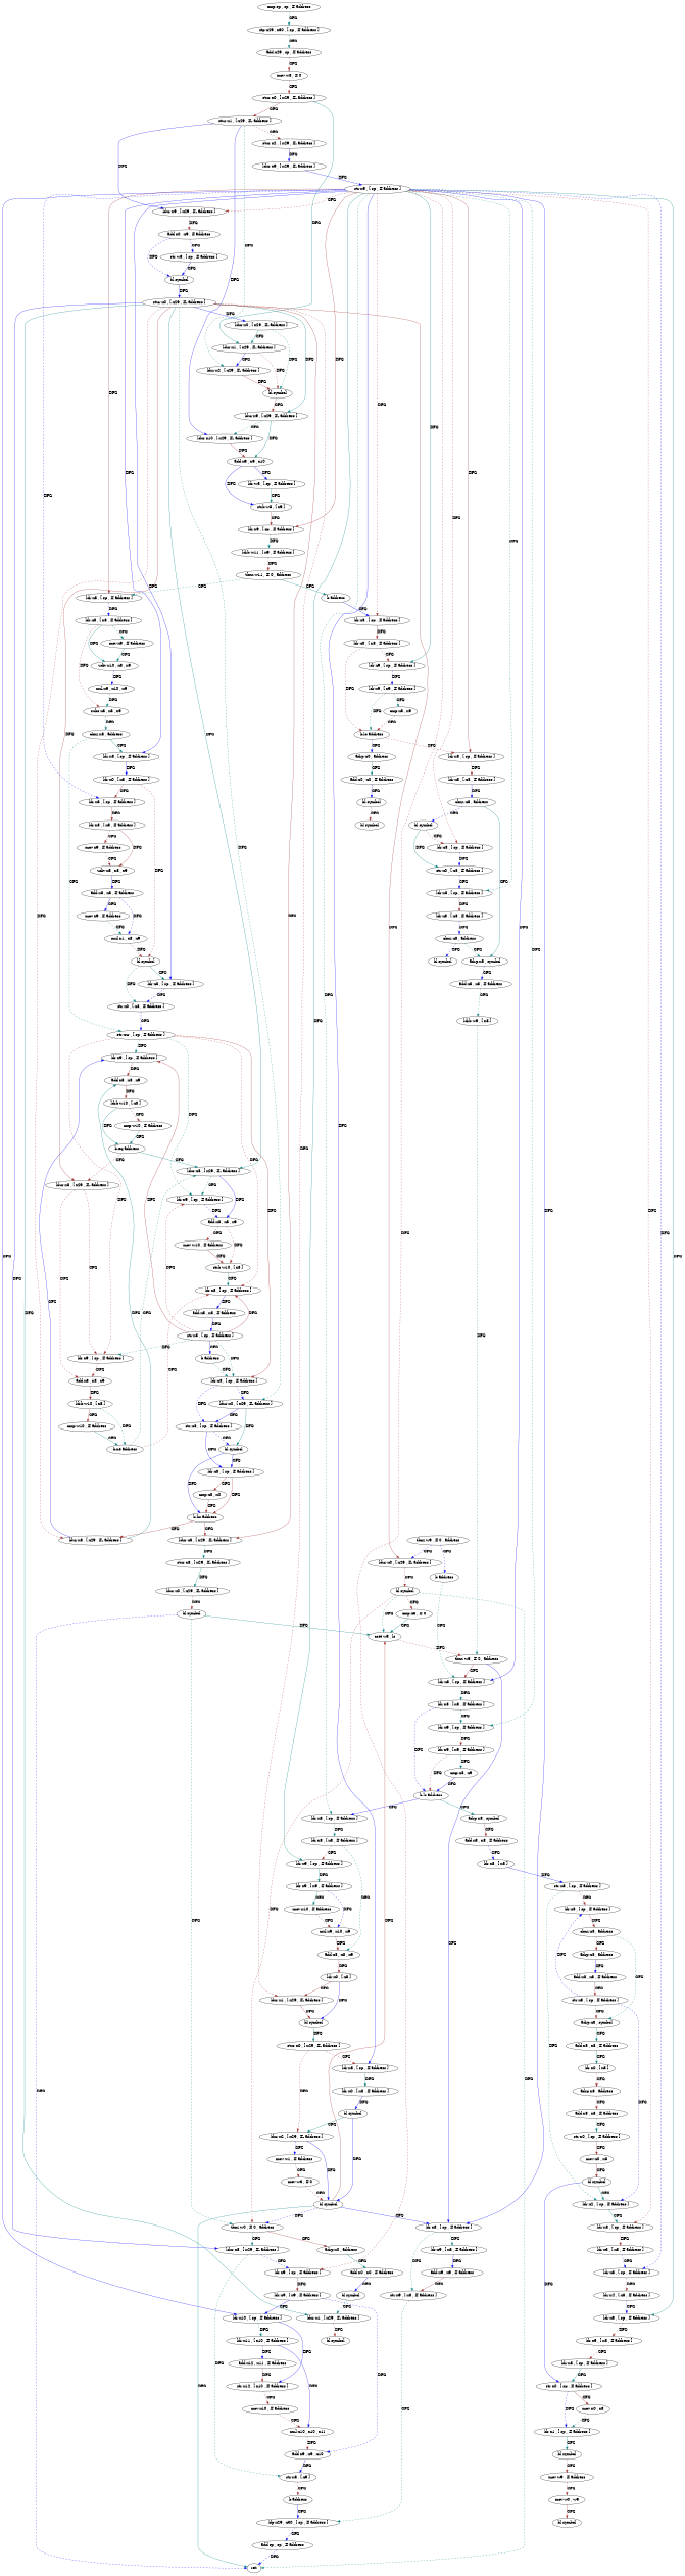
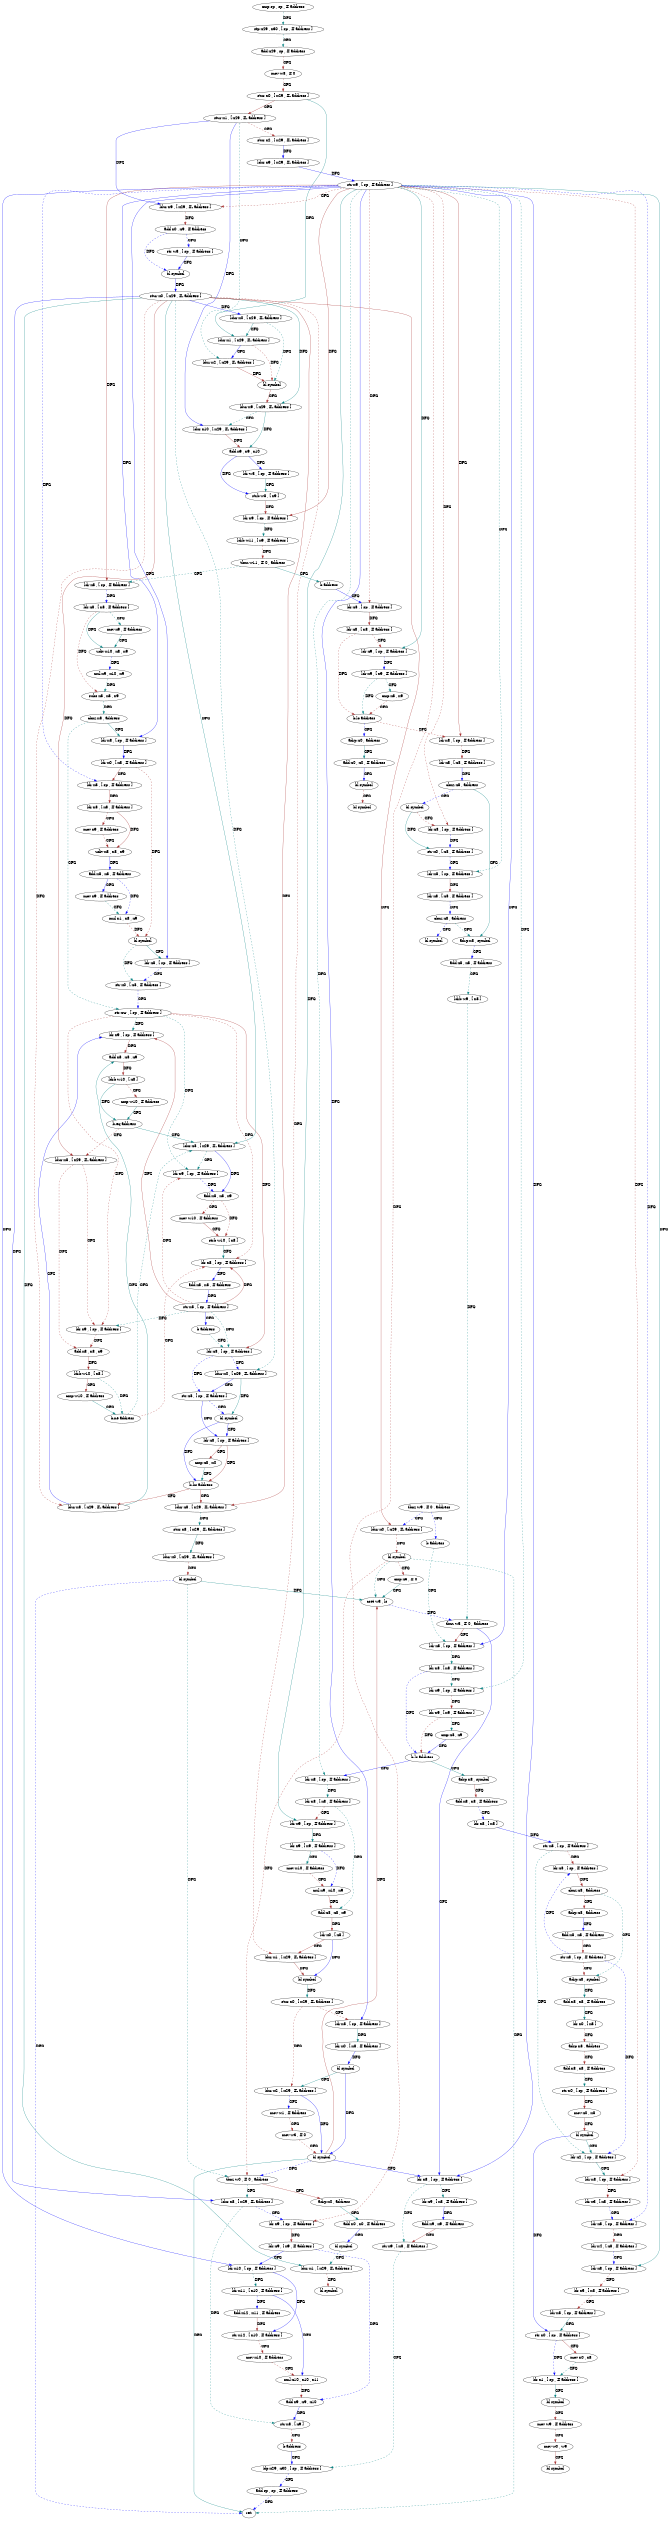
  digraph {
    edge [color=brown style=dashed]
    n1 [label="cmp sp , sp , # address"]
    n2 [label="stp x29 , x30 , [ sp , # address ]"]
    n3 [label="add x29 , sp , # address"]
    n4 [label="mov w8 , # 0"]
    n5 [label="stur x0 , [ x29 , #- address ]"]
    n6 [label="stur x1 , [ x29 , #- address ]"]
    n7 [label="ldur x1 , [ x29 , #- address ]"]
    n8 [label="stur x2 , [ x29 , #- address ]"]
    n9 [label="ldur x9 , [ x29 , #- address ]"]
    n10 [label="ldur x2 , [ x29 , #- address ]"]
    n11 [label="ldur x10 , [ x29 , #- address ]"]
    n12 [label="bl symbol"]
    n13 [label="ldur x9 , [ x29 , #- address ]"]
    n14 [label="add x0 , x9 , # address"]
    n15 [label="add x9 , x9 , x10"]
    n16 [label="str x9 , [ sp , # address ]"]
    n17 [label="ldr x9 , [ sp , # address ]"]
    n18 [label="ldr x8 , [ sp , # address ]"]
    n19 [label="ldr x8 , [ sp , # address ]"]
    n20 [label="ldr x8 , [ sp , # address ]"]
    n21 [label="ldr x8 , [ sp , # address ]"]
    n22 [label="ldr x8 , [ sp , # address ]"]
    n23 [label="ldr x9 , [ sp , # address ]"]
    n24 [label="ldr x8 , [ sp , # address ]"]
    n25 [label="ldr x9 , [ sp , # address ]"]
    n26 [label="ldr x10 , [ sp , # address ]"]
    n27 [label="ldr x8 , [ sp , # address ]"]
    n28 [label="ldr x8 , [ sp , # address ]"]
    n29 [label="ldr x8 , [ sp , # address ]"]
    n30 [label="ldr x8 , [ sp , # address ]"]
    n31 [label="ldr x9 , [ sp , # address ]"]
    n32 [label="ldr x8 , [ sp , # address ]"]
    n33 [label="ldr x9 , [ sp , # address ]"]
    n34 [label="ldr x8 , [ sp , # address ]"]
    n35 [label="ldr x8 , [ sp , # address ]"]
    n36 [label="ldr x8 , [ sp , # address ]"]
    n37 [label="ldr x8 , [ sp , # address ]"]
    n38 [label="ldrb w11 , [ x9 , # address ]"]
    n39 [label="ldr x8 , [ x8 , # address ]"]
    n40 [label="ldr x0 , [ x8 , # address ]"]
    n41 [label="ldr x8 , [ x8 , # address ]"]
    n42 [label="ldr x8 , [ x8 , # address ]"]
    n43 [label="str x0 , [ x8 , # address ]"]
    n44 [label="ldr x9 , [ x9 , # address ]"]
    n45 [label="ldr x8 , [ x8 , # address ]"]
    n46 [label="ldr x9 , [ x9 , # address ]"]
    n47 [label="ldr x11 , [ x10 , # address ]"]
    n48 [label="str x12 , [ x10 , # address ]"]
    n49 [label="str x0 , [ x8 , # address ]"]
    n50 [label="ldr x8 , [ x8 , # address ]"]
    n51 [label="ldr x9 , [ x8 , # address ]"]
    n52 [label="str x9 , [ x8 , # address ]"]
    n53 [label="ldr x8 , [ x8 , # address ]"]
    n54 [label="ldr x9 , [ x9 , # address ]"]
    n55 [label="ldr x8 , [ x8 , # address ]"]
    n56 [label="ldr x9 , [ x9 , # address ]"]
    n57 [label="ldr x0 , [ x8 , # address ]"]
    n58 [label="ldr x3 , [ x8 , # address ]"]
    n59 [label="ldr x4 , [ x8 , # address ]"]
    n60 [label="ldr x5 , [ x8 , # address ]"]
    n61 [label="str w8 , [ sp , # address ]"]
    n62 [label="bl symbol"]
    n63 [label="stur x0 , [ x29 , #- address ]"]
    n64 [label="ldur x0 , [ x29 , #- address ]"]
    n65 [label="ldur x9 , [ x29 , #- address ]"]
    n66 [label="ldur x8 , [ x29 , #- address ]"]
    n67 [label="ldur x8 , [ x29 , #- address ]"]
    n68 [label="ldur x8 , [ x29 , #- address ]"]
    n69 [label="ldur x8 , [ x29 , #- address ]"]
    n70 [label="ldur x8 , [ x29 , #- address ]"]
    n71 [label="ldur x1 , [ x29 , #- address ]"]
    n72 [label="ldur x0 , [ x29 , #- address ]"]
    n73 [label="ldur x0 , [ x29 , #- address ]"]
    n74 [label="ldur x1 , [ x29 , #- address ]"]
    n75 [label="stur x8 , [ x29 , #- address ]"]
    n76 [label="str x8 , [ x9 ]"]
    n77 [label="ldr x9 , [ sp , # address ]"]
    n78 [label="add x8 , x8 , x9"]
    n79 [label="ldr x9 , [ sp , # address ]"]
    n80 [label="add x8 , x8 , x9"]
    n81 [label="ldr x9 , [ sp , # address ]"]
    n82 [label="add x8 , x8 , x9"]
    n83 [label="bl symbol"]
    n84 [label="bl symbol"]
    n85 [label="str x8 , [ sp , # address ]"]
    n86 [label="bl symbol"]
    n87 [label="bl symbol"]
    n88 [label="ldr w8 , [ sp , # address ]"]
    n89 [label="strb w8 , [ x9 ]"]
    n90 [label="tbnz w11 , # 0 , address"]
    n91 [label="b address"]
    n92 [label="mov x9 , # address"]
    n93 [label="udiv x10 , x8 , x9"]
    n94 [label="subs x8 , x8 , x9"]
    n95 [label="mul x9 , x10 , x9"]
    n96 [label="cbnz x8 , address"]
    n97 [label="str xzr , [ sp , # address ]"]
    n98 [label="ldr x8 , [ sp , # address ]"]
    n99 [label="ldr x8 , [ sp , # address ]"]
    n100 [label="add x8 , x8 , # address"]
    n101 [label="bl symbol"]
    n102 [label="b.lo address"]
    n103 [label="ldr x8 , [ sp , # address ]"]
    n104 [label="mov x9 , # address"]
    n105 [label="udiv x8 , x8 , x9"]
    n106 [label="add x8 , x8 , # address"]
    n107 [label="mov x9 , # address"]
    n108 [label="mul x1 , x8 , x9"]
    n109 [label="adrp x0 , address"]
    n110 [label="cmp x8 , x9"]
    n111 [label="add x0 , x0 , # address"]
    n112 [label="cbnz x8 , address"]
    n113 [label="bl symbol"]
    n114 [label="ldur x0 , [ x29 , #- address ]"]
    n115 [label="bl symbol"]
    n116 [label="tbnz w0 , # 0 , address"]
    n117 [label=ret]
    n118 [label="cset w8 , ls"]
    n119 [label="adrp x0 , address"]
    n120 [label="tbnz w8 , # 0 , address"]
    n121 [label="add x0 , x0 , # address"]
    n122 [label="b address"]
    n123 [label="bl symbol"]
    n124 [label="ldrb w10 , [ x8 ]"]
    n125 [label="cmp w10 , # address"]
    n126 [label="b.eq address"]
    n127 [label="mov w10 , # address"]
    n128 [label="strb w10 , [ x8 ]"]
    n129 [label="ldrb w10 , [ x8 ]"]
    n130 [label="adrp x8 , symbol"]
    n131 [label="bl symbol"]
    n132 [label="add x8 , x8 , # address"]
    n133 [label="ldrb w9 , [ x8 ]"]
    n134 [label="bl symbol"]
    n135 [label="add x9 , x9 , x10"]
    n136 [label="add x12 , x11 , # address"]
    n137 [label="mul x10 , x10 , x11"]
    n138 [label="mov x10 , # address"]
    n139 [label="ldp x29 , x30 , [ sp , # address ]"]
    n140 [label="add sp , sp , # address"]
    n141 [label="str x8 , [ sp , # address ]"]
    n142 [label="cmp w10 , # address"]
    n143 [label="b.ne address"]
    n144 [label="tbnz w9 , # 0 , address"]
    n145 [label="b address"]
    n146 [label="cmp x5 , # 0"]
    n147 [label="cbnz x8 , address"]
    n148 [label="bl symbol"]
    n149 [label="b.hs address"]
    n150 [label="cmp x8 , x0"]
    n151 [label="b address"]
    n152 [label="add x9 , x9 , # address"]
    n153 [label="b.ls address"]
    n154 [label="adrp x8 , symbol"]
    n155 [label="cmp x8 , x9"]
    n156 [label="add x8 , x8 , # address"]
    n157 [label="add x8 , x8 , x9"]
    n158 [label="ldr x8 , [ x8 ]"]
    n159 [label="ldr x0 , [ x8 ]"]
    n160 [label="mov x10 , # address"]
    n161 [label="mul x9 , x10 , x9"]
    n162 [label="stur x0 , [ x29 , #- address ]"]
    n163 [label="ldur x2 , [ x29 , #- address ]"]
    n164 [label="bl symbol"]
    n165 [label="mov w1 , # address"]
    n166 [label="bl symbol"]
    n167 [label="mov w3 , # 0"]
    n168 [label="str x8 , [ sp , # address ]"]
    n169 [label="ldr x8 , [ sp , # address ]"]
    n170 [label="ldr x2 , [ sp , # address ]"]
    n171 [label="cbnz x8 , address"]
    n172 [label="adrp x8 , symbol"]
    n173 [label="adrp x8 , address"]
    n174 [label="add x8 , x8 , # address"]
    n175 [label="add x8 , x8 , # address"]
    n176 [label="ldr x0 , [ x8 ]"]
    n177 [label="str x8 , [ sp , # address ]"]
    n178 [label="adrp x8 , address"]
    n179 [label="add x8 , x8 , # address"]
    n180 [label="str x0 , [ sp , # address ]"]
    n181 [label="mov x0 , x8"]
    n182 [label="bl symbol"]
    n183 [label="str x0 , [ sp , # address ]"]
    n184 [label="mov x0 , x8"]
    n185 [label="ldr x1 , [ sp , # address ]"]
    n186 [label="ldr x8 , [ sp , # address ]"]
    n187 [label="bl symbol"]
    n188 [label="mov w9 , # address"]
    n189 [label="mov w0 , w9"]
    n190 [label="bl symbol"]
-   n1 -> n2 [color=teal label=CFG]
+   n1 -> n2 [color=teal label=DFG]
    n2 -> n3 [color=teal label=CFG]
    n3 -> n4 [label=CFG]
    n4 -> n5 [label=CFG]
    n5 -> n6 [label=CFG style=solid]
    n5 -> n7 [color=teal label=DFG style=solid]
    n6 -> n8 [label=CFG]
    n6 -> n9 [color=blue label=DFG style=solid]
    n6 -> n10 [color=teal label=DFG]
    n6 -> n11 [color=blue label=DFG style=solid]
    n7 -> n10 [color=blue label=CFG style=solid]
    n7 -> n12 [label=DFG]
    n8 -> n13 [color=blue label=DFG style=solid]
    n9 -> n14 [label=DFG]
    n10 -> n12 [label=DFG style=solid]
    n11 -> n15 [label=DFG style=solid]
    n12 -> n65 [label=CFG style=solid]
    n13 -> n16 [color=blue label=DFG style=solid]
    n14 -> n61 [color=blue label=CFG]
    n14 -> n62 [color=blue label=DFG]
    n15 -> n88 [color=blue label=CFG style=solid]
    n15 -> n89 [color=blue label=DFG style=solid]
    n16 -> n9 [label=CFG]
    n16 -> n17 [label=DFG style=solid]
    n16 -> n18 [label=DFG style=solid]
    n16 -> n19 [color=blue label=DFG style=solid]
    n16 -> n20 [label=DFG]
    n16 -> n21 [color=blue label=DFG]
    n16 -> n22 [color=blue label=DFG style=solid]
    n16 -> n23 [color=teal label=DFG style=solid]
    n16 -> n24 [label=DFG style=solid]
    n16 -> n25 [label=DFG]
    n16 -> n26 [color=blue label=DFG style=solid]
    n16 -> n27 [label=DFG]
    n16 -> n28 [color=teal label=DFG]
    n16 -> n29 [color=blue label=DFG style=solid]
    n16 -> n30 [color=blue label=DFG style=solid]
    n16 -> n31 [color=teal label=DFG]
    n16 -> n32 [color=teal label=DFG]
    n16 -> n33 [color=teal label=DFG style=solid]
    n16 -> n34 [color=blue label=DFG style=solid]
    n16 -> n35 [label=DFG]
    n16 -> n36 [color=blue label=DFG]
    n16 -> n37 [color=teal label=DFG style=solid]
    n17 -> n38 [color=teal label=DFG]
    n18 -> n39 [color=blue label=DFG]
    n19 -> n40 [color=blue label=DFG style=solid]
    n20 -> n41 [label=DFG style=solid]
    n21 -> n42 [label=DFG style=solid]
    n22 -> n43 [color=blue label=DFG]
    n23 -> n44 [color=blue label=DFG]
    n24 -> n45 [label=DFG]
    n25 -> n46 [label=DFG style=solid]
    n26 -> n47 [color=teal label=DFG]
    n26 -> n48 [color=blue label=DFG style=solid]
    n27 -> n49 [color=blue label=DFG]
    n28 -> n50 [label=DFG style=solid]
    n29 -> n51 [color=teal label=DFG]
    n29 -> n52 [color=teal label=DFG]
    n30 -> n53 [color=teal label=DFG]
    n31 -> n54 [label=DFG]
    n32 -> n55 [color=teal label=DFG]
    n33 -> n56 [color=teal label=DFG style=solid]
    n34 -> n57 [color=teal label=DFG style=solid]
    n35 -> n58 [label=DFG]
    n36 -> n59 [label=DFG]
    n37 -> n60 [label=DFG]
    n38 -> n90 [label=DFG]
    n39 -> n92 [color=teal label=CFG]
    n39 -> n93 [color=teal label=DFG style=solid]
    n39 -> n94 [label=DFG]
    n40 -> n21 [label=CFG style=solid]
    n40 -> n101 [label=DFG]
    n41 -> n23 [label=CFG]
    n41 -> n102 [label=DFG]
    n42 -> n104 [label=CFG]
    n42 -> n105 [label=DFG style=solid]
    n43 -> n97 [color=blue label=CFG]
    n44 -> n102 [color=teal label=DFG]
    n44 -> n110 [color=teal label=CFG]
    n45 -> n112 [color=blue label=DFG style=solid]
    n46 -> n26 [color=blue label=CFG style=solid]
    n46 -> n135 [color=blue label=DFG]
    n47 -> n136 [color=blue label=DFG]
    n47 -> n137 [color=blue label=DFG style=solid]
    n48 -> n138 [label=CFG]
    n49 -> n28 [color=blue label=CFG]
    n50 -> n147 [color=blue label=DFG]
    n51 -> n152 [color=blue label=DFG style=solid]
    n52 -> n139 [color=teal label=CFG]
    n53 -> n31 [color=teal label=CFG]
    n53 -> n153 [color=blue label=DFG]
    n54 -> n153 [label=DFG]
    n54 -> n155 [color=teal label=CFG]
    n55 -> n33 [label=CFG]
    n55 -> n157 [color=teal label=DFG]
    n56 -> n160 [color=teal label=CFG style=solid]
    n56 -> n161 [color=blue label=DFG]
    n57 -> n166 [color=blue label=DFG style=solid]
    n58 -> n36 [color=blue label=CFG]
    n59 -> n37 [color=blue label=CFG]
    n60 -> n186 [label=CFG]
    n61 -> n62 [color=blue label=CFG style=solid]
    n62 -> n63 [color=blue label=DFG style=solid]
    n63 -> n64 [color=blue label=DFG style=solid]
    n63 -> n65 [color=teal label=DFG style=solid]
    n63 -> n66 [label=DFG style=solid]
    n63 -> n67 [color=blue label=DFG style=solid]
    n63 -> n68 [label=DFG]
    n63 -> n69 [color=teal label=DFG style=solid]
    n63 -> n70 [label=DFG style=solid]
    n63 -> n71 [color=teal label=DFG style=solid]
    n63 -> n72 [label=DFG style=solid]
    n63 -> n73 [color=teal label=DFG]
    n63 -> n74 [label=DFG]
    n64 -> n7 [color=teal label=CFG style=solid]
    n64 -> n12 [color=teal label=DFG]
    n65 -> n11 [color=teal label=CFG]
    n65 -> n15 [color=teal label=DFG style=solid]
    n66 -> n75 [color=teal label=DFG]
    n67 -> n25 [color=blue label=CFG]
    n67 -> n76 [color=teal label=DFG]
    n68 -> n77 [color=blue label=CFG style=solid]
    n68 -> n78 [color=teal label=DFG style=solid]
    n69 -> n79 [color=teal label=CFG]
    n69 -> n80 [color=blue label=DFG style=solid]
    n70 -> n81 [label=CFG]
    n70 -> n82 [label=DFG]
    n71 -> n83 [label=CFG]
    n72 -> n84 [label=DFG]
    n73 -> n85 [color=blue label=CFG style=solid]
    n73 -> n86 [color=teal label=DFG style=solid]
    n74 -> n87 [label=DFG style=solid]
    n75 -> n114 [color=teal label=DFG style=solid]
    n76 -> n122 [label=CFG]
    n77 -> n78 [label=DFG style=solid]
    n78 -> n124 [label=DFG style=solid]
    n79 -> n80 [color=blue label=DFG]
    n80 -> n127 [label=CFG]
    n80 -> n128 [label=DFG]
    n81 -> n82 [label=DFG]
    n82 -> n129 [label=DFG style=solid]
    n84 -> n116 [label=DFG]
    n84 -> n117 [color=teal label=DFG]
    n84 -> n118 [color=teal label=DFG]
    n84 -> n146 [label=CFG]
    n85 -> n86 [color=blue label=CFG]
    n85 -> n103 [color=blue label=DFG style=solid]
    n86 -> n103 [color=blue label=CFG style=solid]
    n86 -> n149 [color=blue label=DFG style=solid]
    n87 -> n162 [color=teal label=DFG style=solid]
    n88 -> n89 [color=teal label=CFG style=solid]
    n89 -> n17 [label=CFG style=solid]
    n90 -> n18 [color=teal label=CFG]
    n90 -> n91 [color=teal label=CFG style=solid]
    n91 -> n20 [color=blue label=CFG style=solid]
    n92 -> n93 [color=teal label=CFG style=solid]
    n93 -> n95 [color=blue label=DFG]
    n94 -> n96 [color=teal label=DFG]
    n95 -> n94 [color=teal label=DFG]
    n96 -> n19 [color=teal label=CFG style=solid]
    n96 -> n97 [color=teal label=CFG]
    n97 -> n77 [color=teal label=DFG]
    n97 -> n79 [color=teal label=DFG]
    n97 -> n81 [label=DFG]
    n97 -> n98 [label=DFG style=solid]
    n97 -> n99 [label=DFG]
    n98 -> n73 [color=blue label=CFG]
    n98 -> n85 [color=blue label=DFG]
    n99 -> n100 [color=blue label=DFG style=solid]
    n100 -> n141 [color=blue label=DFG style=solid]
    n101 -> n22 [color=teal label=CFG style=solid]
    n101 -> n43 [color=teal label=DFG]
    n102 -> n24 [label=CFG]
    n102 -> n109 [color=blue label=CFG]
    n103 -> n149 [label=DFG style=solid]
    n103 -> n150 [label=CFG style=solid]
    n104 -> n105 [label=CFG]
    n105 -> n106 [color=blue label=DFG style=solid]
    n106 -> n107 [color=blue label=CFG style=solid]
    n106 -> n108 [color=blue label=DFG]
    n107 -> n108 [color=teal label=CFG]
    n108 -> n101 [label=DFG]
    n109 -> n111 [color=teal label=CFG style=solid]
    n110 -> n102 [label=CFG]
    n111 -> n113 [color=blue label=CFG style=solid]
    n112 -> n130 [color=teal label=CFG style=solid]
    n112 -> n131 [color=blue label=CFG]
    n113 -> n134 [label=CFG]
    n114 -> n115 [label=DFG]
    n115 -> n116 [color=teal label=DFG]
    n115 -> n117 [color=blue label=DFG]
    n115 -> n118 [color=teal label=DFG style=solid]
    n116 -> n67 [color=teal label=CFG]
    n116 -> n119 [label=CFG style=solid]
-   n118 -> n120 [label=DFG]
+   n118 -> n120 [color=blue label=DFG]
    n119 -> n121 [color=teal label=CFG style=solid]
    n120 -> n29 [color=blue label=CFG style=solid]
    n120 -> n30 [label=CFG style=solid]
    n121 -> n123 [color=blue label=CFG style=solid]
    n122 -> n139 [color=blue label=CFG style=solid]
    n123 -> n71 [color=teal label=CFG]
    n124 -> n125 [label=CFG]
    n124 -> n126 [color=teal label=DFG style=solid]
    n125 -> n126 [color=teal label=CFG style=solid]
    n126 -> n69 [color=teal label=CFG style=solid]
    n126 -> n70 [label=CFG]
    n127 -> n128 [label=CFG style=solid]
    n128 -> n99 [color=teal label=CFG style=solid]
    n129 -> n142 [label=CFG style=solid]
    n129 -> n143 [color=teal label=DFG]
    n130 -> n132 [color=blue label=CFG]
    n131 -> n27 [label=CFG]
    n131 -> n49 [color=teal label=DFG style=solid]
    n132 -> n133 [color=teal label=CFG]
    n133 -> n120 [color=teal label=DFG]
    n135 -> n76 [color=blue label=DFG style=solid]
    n136 -> n48 [label=DFG style=solid]
    n137 -> n135 [label=DFG]
    n138 -> n137 [label=CFG]
    n139 -> n140 [color=blue label=CFG]
    n140 -> n117 [color=blue label=DFG]
    n141 -> n77 [label=DFG style=solid]
    n141 -> n79 [label=DFG]
    n141 -> n81 [color=teal label=DFG]
    n141 -> n98 [color=teal label=DFG]
    n141 -> n99 [label=DFG style=solid]
    n141 -> n151 [color=blue label=CFG style=solid]
    n142 -> n143 [color=teal label=CFG style=solid]
    n143 -> n69 [color=teal label=CFG]
    n143 -> n99 [label=CFG]
    n144 -> n72 [color=blue label=CFG]
    n144 -> n145 [color=blue label=CFG]
    n145 -> n30 [color=teal label=CFG]
    n146 -> n118 [color=teal label=CFG style=solid]
    n147 -> n130 [color=teal label=CFG]
    n147 -> n148 [color=blue label=CFG]
    n149 -> n66 [label=CFG style=solid]
    n149 -> n68 [label=CFG style=solid]
-   n150 -> n149 [label=CFG style=solid]
+   n150 -> n149 [color=teal label=CFG style=solid]
    n151 -> n98 [color=teal label=CFG]
    n152 -> n52 [label=DFG style=solid]
    n153 -> n32 [color=blue label=CFG style=solid]
    n153 -> n154 [color=teal label=CFG style=solid]
    n154 -> n156 [label=CFG style=solid]
    n155 -> n153 [color=blue label=CFG style=solid]
    n156 -> n158 [color=blue label=CFG]
    n157 -> n159 [label=DFG style=solid]
    n158 -> n168 [color=blue label=DFG style=solid]
    n159 -> n74 [label=CFG style=solid]
    n159 -> n87 [color=blue label=DFG style=solid]
    n160 -> n161 [label=CFG]
    n161 -> n157 [label=DFG style=solid]
    n162 -> n34 [label=CFG]
    n162 -> n163 [label=DFG]
    n163 -> n164 [color=blue label=DFG style=solid]
    n163 -> n165 [color=blue label=CFG]
    n164 -> n29 [color=blue label=CFG style=solid]
    n164 -> n116 [color=blue label=DFG]
    n164 -> n117 [color=teal label=DFG style=solid]
    n164 -> n118 [label=DFG style=solid]
    n165 -> n167 [label=CFG]
    n166 -> n163 [color=teal label=CFG style=solid]
    n166 -> n164 [color=blue label=DFG style=solid]
    n167 -> n164 [label=CFG]
    n168 -> n169 [label=DFG]
    n168 -> n170 [color=teal label=DFG]
    n169 -> n171 [label=DFG style=solid]
    n170 -> n35 [color=teal label=CFG style=solid]
    n171 -> n172 [color=teal label=CFG]
    n171 -> n173 [label=CFG]
    n172 -> n174 [color=teal label=CFG style=solid]
    n173 -> n175 [color=blue label=CFG style=solid]
    n174 -> n176 [color=teal label=CFG style=solid]
    n175 -> n177 [label=CFG style=solid]
    n176 -> n178 [label=CFG]
    n177 -> n169 [color=blue label=DFG]
    n177 -> n170 [color=blue label=DFG]
    n177 -> n172 [label=CFG]
    n178 -> n179 [label=CFG]
    n179 -> n180 [color=teal label=CFG]
    n180 -> n181 [label=CFG style=solid]
    n181 -> n182 [label=CFG style=solid]
    n182 -> n170 [color=teal label=CFG style=solid]
    n182 -> n183 [color=blue label=DFG style=solid]
    n183 -> n184 [label=CFG style=solid]
    n183 -> n185 [color=blue label=DFG]
    n184 -> n185 [color=teal label=CFG]
    n185 -> n187 [color=teal label=CFG style=solid]
    n186 -> n183 [color=teal label=CFG style=solid]
    n187 -> n188 [label=CFG]
    n188 -> n189 [label=CFG]
    n189 -> n190 [label=CFG style=solid]
  }
